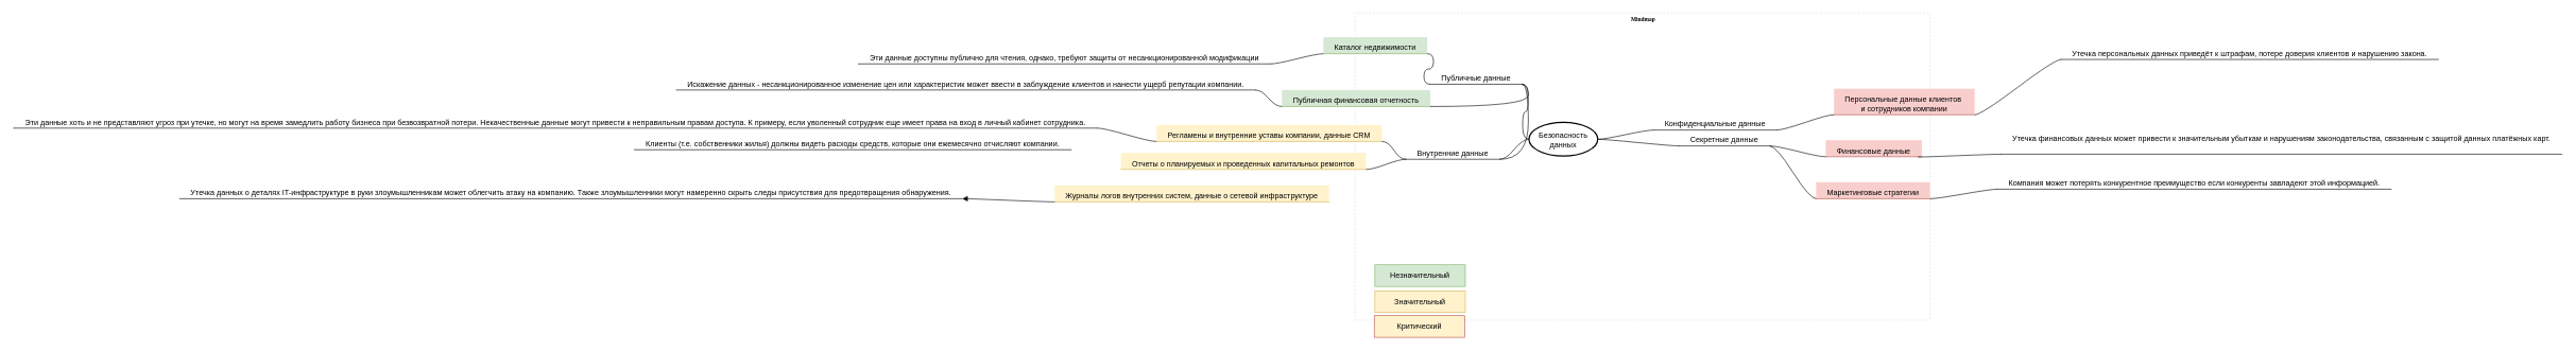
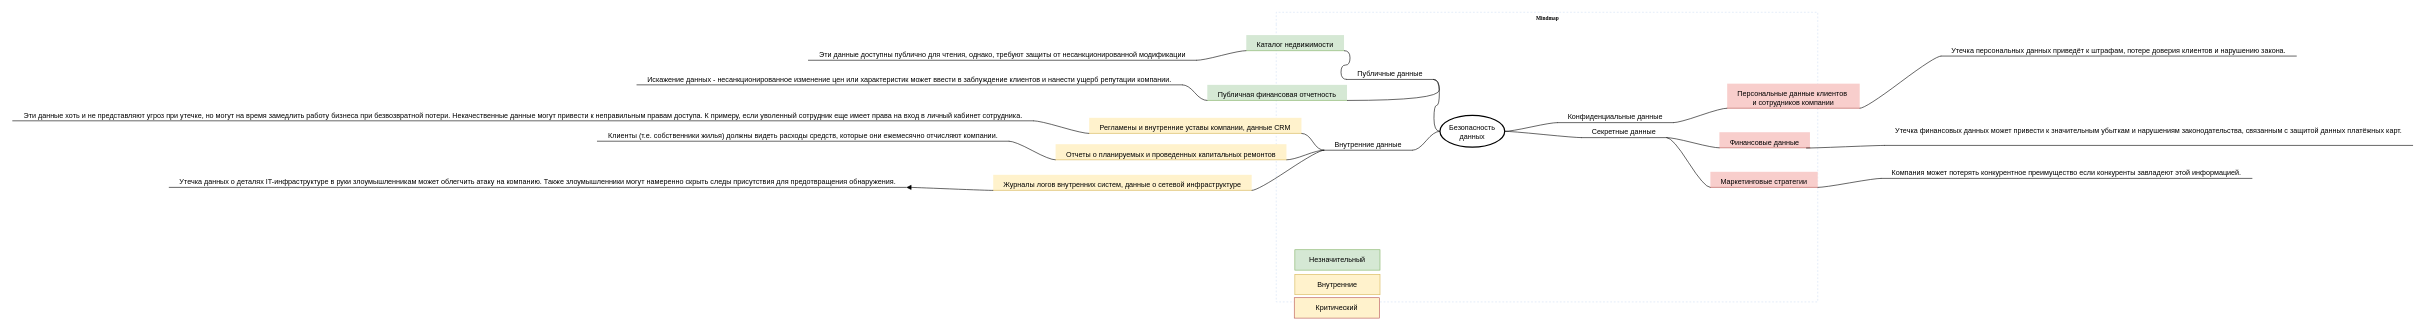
  <mxCell id="0" />
  <mxCell id="1" parent="0" />
  <mxCell id="2" value="Mindmap" style="swimlane;html=1;startSize=20;horizontal=1;containerType=tree;labelBackgroundColor=none;strokeColor=#D4E1F5;strokeWidth=1;fillColor=none;fontFamily=Comic Sans MS;fontSize=9;swimlaneLine=0;dashed=1;collapsible=0;" parent="1" vertex="1"><mxGeometry x="2127" y="20" width="903" height="483" as="geometry" /></mxCell>
  <mxCell id="3" value="Безопасность данных" style="ellipse;whiteSpace=wrap;html=1;align=center;container=1;recursiveResize=0;treeFolding=1;strokeWidth=2;" parent="2" vertex="1"><mxGeometry x="273" y="172" width="108" height="53" as="geometry" /></mxCell>
  <mxCell id="4" value="Конфиденциальные данные" style="whiteSpace=wrap;html=1;shape=partialRectangle;top=0;left=0;bottom=1;right=0;points=[[0,1],[1,1]];fillColor=none;align=center;verticalAlign=bottom;routingCenterY=0.5;snapToPoint=1;recursiveResize=0;autosize=1;treeFolding=1;treeMoving=1;newEdgeStyle={&quot;edgeStyle&quot;:&quot;entityRelationEdgeStyle&quot;,&quot;startArrow&quot;:&quot;none&quot;,&quot;endArrow&quot;:&quot;none&quot;,&quot;segment&quot;:10,&quot;curved&quot;:1,&quot;sourcePerimeterSpacing&quot;:0,&quot;targetPerimeterSpacing&quot;:0};" vertex="1" parent="2"><mxGeometry x="469" y="158" width="193" height="26" as="geometry" /></mxCell>
  <mxCell id="5" value="" style="edgeStyle=entityRelationEdgeStyle;startArrow=none;endArrow=none;segment=10;curved=1;sourcePerimeterSpacing=0;targetPerimeterSpacing=0;rounded=0;exitX=1;exitY=0.5;exitDx=0;exitDy=0;" edge="1" target="4" parent="2" source="3"><mxGeometry relative="1" as="geometry"><mxPoint x="485" y="204" as="sourcePoint" /></mxGeometry></mxCell>
  <mxCell id="6" value="&lt;div&gt;Персональные данные клиентов&amp;nbsp;&lt;/div&gt;&lt;div&gt;и сотрудников компании&lt;/div&gt;" style="whiteSpace=wrap;html=1;shape=partialRectangle;top=0;left=0;bottom=1;right=0;points=[[0,1],[1,1]];fillColor=#f8cecc;align=center;verticalAlign=bottom;routingCenterY=0.5;snapToPoint=1;recursiveResize=0;autosize=1;treeFolding=1;treeMoving=1;newEdgeStyle={&quot;edgeStyle&quot;:&quot;entityRelationEdgeStyle&quot;,&quot;startArrow&quot;:&quot;none&quot;,&quot;endArrow&quot;:&quot;none&quot;,&quot;segment&quot;:10,&quot;curved&quot;:1,&quot;sourcePerimeterSpacing&quot;:0,&quot;targetPerimeterSpacing&quot;:0};strokeColor=#b85450;" vertex="1" parent="2"><mxGeometry x="752" y="119" width="221" height="41" as="geometry" /></mxCell>
  <mxCell id="7" value="" style="edgeStyle=entityRelationEdgeStyle;startArrow=none;endArrow=none;segment=10;curved=1;sourcePerimeterSpacing=0;targetPerimeterSpacing=0;rounded=0;exitX=1;exitY=1;exitDx=0;exitDy=0;" edge="1" target="6" parent="2" source="4"><mxGeometry relative="1" as="geometry"><mxPoint x="688" y="188" as="sourcePoint" /></mxGeometry></mxCell>
  <mxCell id="8" value="Секретные данные" style="whiteSpace=wrap;html=1;shape=partialRectangle;top=0;left=0;bottom=1;right=0;points=[[0,1],[1,1]];fillColor=none;align=center;verticalAlign=bottom;routingCenterY=0.5;snapToPoint=1;recursiveResize=0;autosize=1;treeFolding=1;treeMoving=1;newEdgeStyle={&quot;edgeStyle&quot;:&quot;entityRelationEdgeStyle&quot;,&quot;startArrow&quot;:&quot;none&quot;,&quot;endArrow&quot;:&quot;none&quot;,&quot;segment&quot;:10,&quot;curved&quot;:1,&quot;sourcePerimeterSpacing&quot;:0,&quot;targetPerimeterSpacing&quot;:0};" vertex="1" parent="2"><mxGeometry x="509" y="183" width="142" height="26" as="geometry" /></mxCell>
  <mxCell id="9" value="" style="edgeStyle=entityRelationEdgeStyle;startArrow=none;endArrow=none;segment=10;curved=1;sourcePerimeterSpacing=0;targetPerimeterSpacing=0;rounded=0;exitX=1;exitY=0.5;exitDx=0;exitDy=0;" edge="1" target="8" parent="2" source="3"><mxGeometry relative="1" as="geometry"><mxPoint x="499" y="229" as="sourcePoint" /></mxGeometry></mxCell>
  <mxCell id="10" value="Маркетинговые стратегии" style="whiteSpace=wrap;html=1;shape=partialRectangle;top=0;left=0;bottom=1;right=0;points=[[0,1],[1,1]];fillColor=#f8cecc;align=center;verticalAlign=bottom;routingCenterY=0.5;snapToPoint=1;recursiveResize=0;autosize=1;treeFolding=1;treeMoving=1;newEdgeStyle={&quot;edgeStyle&quot;:&quot;entityRelationEdgeStyle&quot;,&quot;startArrow&quot;:&quot;none&quot;,&quot;endArrow&quot;:&quot;none&quot;,&quot;segment&quot;:10,&quot;curved&quot;:1,&quot;sourcePerimeterSpacing&quot;:0,&quot;targetPerimeterSpacing&quot;:0};strokeColor=#b85450;" vertex="1" parent="2"><mxGeometry x="724" y="266" width="179" height="26" as="geometry" /></mxCell>
  <mxCell id="11" value="" style="edgeStyle=entityRelationEdgeStyle;startArrow=none;endArrow=none;segment=10;curved=1;sourcePerimeterSpacing=0;targetPerimeterSpacing=0;rounded=0;exitX=1;exitY=1;exitDx=0;exitDy=0;" edge="1" target="10" parent="2" source="8"><mxGeometry relative="1" as="geometry"><mxPoint x="733" y="312" as="sourcePoint" /></mxGeometry></mxCell>
  <mxCell id="12" value="Финансовые данные" style="whiteSpace=wrap;html=1;shape=partialRectangle;top=0;left=0;bottom=1;right=0;points=[[0,1],[1,1]];fillColor=#f8cecc;align=center;verticalAlign=bottom;routingCenterY=0.5;snapToPoint=1;recursiveResize=0;autosize=1;treeFolding=1;treeMoving=1;newEdgeStyle={&quot;edgeStyle&quot;:&quot;entityRelationEdgeStyle&quot;,&quot;startArrow&quot;:&quot;none&quot;,&quot;endArrow&quot;:&quot;none&quot;,&quot;segment&quot;:10,&quot;curved&quot;:1,&quot;sourcePerimeterSpacing&quot;:0,&quot;targetPerimeterSpacing&quot;:0};strokeColor=#b85450;" vertex="1" parent="2"><mxGeometry x="739" y="200" width="151" height="26" as="geometry" /></mxCell>
  <mxCell id="13" value="" style="edgeStyle=entityRelationEdgeStyle;startArrow=none;endArrow=none;segment=10;curved=1;sourcePerimeterSpacing=0;targetPerimeterSpacing=0;rounded=0;exitX=1;exitY=1;exitDx=0;exitDy=0;" edge="1" target="12" parent="2" source="8"><mxGeometry relative="1" as="geometry"><mxPoint x="734" y="246" as="sourcePoint" /></mxGeometry></mxCell>
  <mxCell id="14" value="&lt;div&gt;Публичные данные&lt;/div&gt;" style="whiteSpace=wrap;html=1;shape=partialRectangle;top=0;left=0;bottom=1;right=0;points=[[0,1],[1,1]];fillColor=none;align=center;verticalAlign=bottom;routingCenterY=0.5;snapToPoint=1;recursiveResize=0;autosize=1;treeFolding=1;treeMoving=1;newEdgeStyle={&quot;edgeStyle&quot;:&quot;entityRelationEdgeStyle&quot;,&quot;startArrow&quot;:&quot;none&quot;,&quot;endArrow&quot;:&quot;none&quot;,&quot;segment&quot;:10,&quot;curved&quot;:1,&quot;sourcePerimeterSpacing&quot;:0,&quot;targetPerimeterSpacing&quot;:0};" vertex="1" parent="2"><mxGeometry x="118" y="86" width="144" height="26" as="geometry" /></mxCell>
  <mxCell id="15" value="" style="edgeStyle=entityRelationEdgeStyle;startArrow=none;endArrow=none;segment=10;curved=1;sourcePerimeterSpacing=0;targetPerimeterSpacing=0;rounded=0;exitX=0;exitY=0.5;exitDx=0;exitDy=0;" edge="1" target="14" parent="2" source="3"><mxGeometry relative="1" as="geometry"><mxPoint x="68" y="145" as="sourcePoint" /></mxGeometry></mxCell>
  <mxCell id="16" value="Внутренние данные" style="whiteSpace=wrap;html=1;shape=partialRectangle;top=0;left=0;bottom=1;right=0;points=[[0,1],[1,1]];fillColor=none;align=center;verticalAlign=bottom;routingCenterY=0.5;snapToPoint=1;recursiveResize=0;autosize=1;treeFolding=1;treeMoving=1;newEdgeStyle={&quot;edgeStyle&quot;:&quot;entityRelationEdgeStyle&quot;,&quot;startArrow&quot;:&quot;none&quot;,&quot;endArrow&quot;:&quot;none&quot;,&quot;segment&quot;:10,&quot;curved&quot;:1,&quot;sourcePerimeterSpacing&quot;:0,&quot;targetPerimeterSpacing&quot;:0};" vertex="1" parent="2"><mxGeometry x="80" y="204" width="147" height="26" as="geometry" /></mxCell>
  <mxCell id="17" value="" style="edgeStyle=entityRelationEdgeStyle;startArrow=none;endArrow=none;segment=10;curved=1;sourcePerimeterSpacing=0;targetPerimeterSpacing=0;rounded=0;exitX=0;exitY=0.5;exitDx=0;exitDy=0;" edge="1" target="16" parent="2" source="3"><mxGeometry relative="1" as="geometry"><mxPoint x="95" y="212" as="sourcePoint" /></mxGeometry></mxCell>
  <mxCell id="18" value="Незначительный" style="rounded=0;whiteSpace=wrap;html=1;fillColor=#d5e8d4;strokeColor=#82b366;" vertex="1" parent="2"><mxGeometry x="31" y="396" width="142" height="34" as="geometry" /></mxCell>
- <mxCell id="19" value="Значительный" style="rounded=0;whiteSpace=wrap;html=1;fillColor=#fff2cc;strokeColor=#d6b656;" vertex="1" parent="2"><mxGeometry x="31" y="437" width="142" height="34" as="geometry" /></mxCell>
+ <mxCell id="19" value="Внутренние" style="rounded=0;whiteSpace=wrap;html=1;fillColor=#fff2cc;strokeColor=#d6b656;" vertex="1" parent="2"><mxGeometry x="31" y="437" width="142" height="34" as="geometry" /></mxCell>
  <mxCell id="20" value="Каталог недвижимости" style="whiteSpace=wrap;html=1;shape=partialRectangle;top=0;left=0;bottom=1;right=0;points=[[0,1],[1,1]];fillColor=#d5e8d4;align=center;verticalAlign=bottom;routingCenterY=0.5;snapToPoint=1;recursiveResize=0;autosize=1;treeFolding=1;treeMoving=1;newEdgeStyle={&quot;edgeStyle&quot;:&quot;entityRelationEdgeStyle&quot;,&quot;startArrow&quot;:&quot;none&quot;,&quot;endArrow&quot;:&quot;none&quot;,&quot;segment&quot;:10,&quot;curved&quot;:1,&quot;sourcePerimeterSpacing&quot;:0,&quot;targetPerimeterSpacing&quot;:0};strokeColor=#82b366;" vertex="1" parent="1"><mxGeometry x="2077" y="58" width="163" height="26" as="geometry" /></mxCell>
  <mxCell id="21" value="" style="edgeStyle=entityRelationEdgeStyle;startArrow=none;endArrow=none;segment=10;curved=1;sourcePerimeterSpacing=0;targetPerimeterSpacing=0;rounded=0;exitX=0;exitY=1;exitDx=0;exitDy=0;" edge="1" target="20" parent="1" source="14"><mxGeometry relative="1" as="geometry"><mxPoint x="2078" y="104" as="sourcePoint" /></mxGeometry></mxCell>
  <mxCell id="22" value="Публичная финансовая отчетность" style="whiteSpace=wrap;html=1;shape=partialRectangle;top=0;left=0;bottom=1;right=0;points=[[0,1],[1,1]];fillColor=#d5e8d4;align=center;verticalAlign=bottom;routingCenterY=0.5;snapToPoint=1;recursiveResize=0;autosize=1;treeFolding=1;treeMoving=1;newEdgeStyle={&quot;edgeStyle&quot;:&quot;entityRelationEdgeStyle&quot;,&quot;startArrow&quot;:&quot;none&quot;,&quot;endArrow&quot;:&quot;none&quot;,&quot;segment&quot;:10,&quot;curved&quot;:1,&quot;sourcePerimeterSpacing&quot;:0,&quot;targetPerimeterSpacing&quot;:0};strokeColor=#82b366;" vertex="1" parent="1"><mxGeometry x="2012" y="141" width="233" height="26" as="geometry" /></mxCell>
  <mxCell id="23" value="" style="edgeStyle=entityRelationEdgeStyle;startArrow=none;endArrow=none;segment=10;curved=1;sourcePerimeterSpacing=0;targetPerimeterSpacing=0;rounded=0;" edge="1" target="22" parent="1" source="14"><mxGeometry relative="1" as="geometry"><mxPoint x="2048" y="187" as="sourcePoint" /></mxGeometry></mxCell>
  <mxCell id="24" value="Регламены и внутренние уставы компании, данные CRM" style="whiteSpace=wrap;html=1;shape=partialRectangle;top=0;left=0;bottom=1;right=0;points=[[0,1],[1,1]];fillColor=#fff2cc;align=center;verticalAlign=bottom;routingCenterY=0.5;snapToPoint=1;recursiveResize=0;autosize=1;treeFolding=1;treeMoving=1;newEdgeStyle={&quot;edgeStyle&quot;:&quot;entityRelationEdgeStyle&quot;,&quot;startArrow&quot;:&quot;none&quot;,&quot;endArrow&quot;:&quot;none&quot;,&quot;segment&quot;:10,&quot;curved&quot;:1,&quot;sourcePerimeterSpacing&quot;:0,&quot;targetPerimeterSpacing&quot;:0};strokeColor=#d6b656;" vertex="1" parent="1"><mxGeometry x="1815" y="196" width="354" height="26" as="geometry" /></mxCell>
  <mxCell id="25" value="" style="edgeStyle=entityRelationEdgeStyle;startArrow=none;endArrow=none;segment=10;curved=1;sourcePerimeterSpacing=0;targetPerimeterSpacing=0;rounded=0;exitX=0;exitY=1;exitDx=0;exitDy=0;" edge="1" target="24" parent="1" source="16"><mxGeometry relative="1" as="geometry"><mxPoint x="2030" y="240" as="sourcePoint" /></mxGeometry></mxCell>
  <mxCell id="26" value="Отчеты о планируемых и проведенных капитальных ремонтов" style="whiteSpace=wrap;html=1;shape=partialRectangle;top=0;left=0;bottom=1;right=0;points=[[0,1],[1,1]];fillColor=#fff2cc;align=center;verticalAlign=bottom;routingCenterY=0.5;snapToPoint=1;recursiveResize=0;autosize=1;treeFolding=1;treeMoving=1;newEdgeStyle={&quot;edgeStyle&quot;:&quot;entityRelationEdgeStyle&quot;,&quot;startArrow&quot;:&quot;none&quot;,&quot;endArrow&quot;:&quot;none&quot;,&quot;segment&quot;:10,&quot;curved&quot;:1,&quot;sourcePerimeterSpacing&quot;:0,&quot;targetPerimeterSpacing&quot;:0};strokeColor=#d6b656;" vertex="1" parent="1"><mxGeometry x="1759" y="240" width="385" height="26" as="geometry" /></mxCell>
  <mxCell id="27" value="" style="edgeStyle=entityRelationEdgeStyle;startArrow=none;endArrow=none;segment=10;curved=1;sourcePerimeterSpacing=0;targetPerimeterSpacing=0;rounded=0;" edge="1" target="26" parent="1" source="16"><mxGeometry relative="1" as="geometry"><mxPoint x="1995" y="281" as="sourcePoint" /></mxGeometry></mxCell>
  <mxCell id="28" value="Журналы логов внутренних систем, данные о сетевой инфраструктуре" style="whiteSpace=wrap;html=1;shape=partialRectangle;top=0;left=0;bottom=1;right=0;points=[[0,1],[1,1]];fillColor=#fff2cc;align=center;verticalAlign=bottom;routingCenterY=0.5;snapToPoint=1;recursiveResize=0;autosize=1;treeFolding=1;treeMoving=1;newEdgeStyle={&quot;edgeStyle&quot;:&quot;entityRelationEdgeStyle&quot;,&quot;startArrow&quot;:&quot;none&quot;,&quot;endArrow&quot;:&quot;none&quot;,&quot;segment&quot;:10,&quot;curved&quot;:1,&quot;sourcePerimeterSpacing&quot;:0,&quot;targetPerimeterSpacing&quot;:0};strokeColor=#d6b656;" vertex="1" parent="1"><mxGeometry x="1655" y="291" width="431" height="26" as="geometry" /></mxCell>
- <mxCell id="29" value="" style="edgeStyle=entityRelationEdgeStyle;startArrow=none;endArrow=none;segment=10;curved=1;sourcePerimeterSpacing=0;targetPerimeterSpacing=0;rounded=0;" edge="1" target="14" parent="1" source="16"><mxGeometry relative="1" as="geometry"><mxPoint x="1953" y="332" as="sourcePoint" /></mxGeometry></mxCell>
+ <mxCell id="29" value="" style="edgeStyle=entityRelationEdgeStyle;startArrow=none;endArrow=none;segment=10;curved=1;sourcePerimeterSpacing=0;targetPerimeterSpacing=0;rounded=0;" edge="1" target="28" parent="1" source="16"><mxGeometry relative="1" as="geometry"><mxPoint x="1953" y="332" as="sourcePoint" /></mxGeometry></mxCell>
  <mxCell id="30" value="Эти данные доступны публично для чтения, однако, требуют защиты от несанкционированной модификации" style="whiteSpace=wrap;html=1;shape=partialRectangle;top=0;left=0;bottom=1;right=0;points=[[0,1],[1,1]];fillColor=none;align=center;verticalAlign=bottom;routingCenterY=0.5;snapToPoint=1;recursiveResize=0;autosize=1;treeFolding=1;treeMoving=1;newEdgeStyle={&quot;edgeStyle&quot;:&quot;entityRelationEdgeStyle&quot;,&quot;startArrow&quot;:&quot;none&quot;,&quot;endArrow&quot;:&quot;none&quot;,&quot;segment&quot;:10,&quot;curved&quot;:1,&quot;sourcePerimeterSpacing&quot;:0,&quot;targetPerimeterSpacing&quot;:0};" vertex="1" parent="1"><mxGeometry x="1347" y="74" width="647" height="26" as="geometry" /></mxCell>
  <mxCell id="31" value="" style="edgeStyle=entityRelationEdgeStyle;startArrow=none;endArrow=none;segment=10;curved=1;sourcePerimeterSpacing=0;targetPerimeterSpacing=0;rounded=0;exitX=0;exitY=1;exitDx=0;exitDy=0;" edge="1" target="30" parent="1" source="20"><mxGeometry relative="1" as="geometry"><mxPoint x="1952" y="40" as="sourcePoint" /></mxGeometry></mxCell>
  <mxCell id="32" value="Искажение данных - несанкционированное изменение цен или характеристик может ввести в заблуждение клиентов и нанести ущерб репутации компании." style="whiteSpace=wrap;html=1;shape=partialRectangle;top=0;left=0;bottom=1;right=0;points=[[0,1],[1,1]];fillColor=none;align=center;verticalAlign=bottom;routingCenterY=0.5;snapToPoint=1;recursiveResize=0;autosize=1;treeFolding=1;treeMoving=1;newEdgeStyle={&quot;edgeStyle&quot;:&quot;entityRelationEdgeStyle&quot;,&quot;startArrow&quot;:&quot;none&quot;,&quot;endArrow&quot;:&quot;none&quot;,&quot;segment&quot;:10,&quot;curved&quot;:1,&quot;sourcePerimeterSpacing&quot;:0,&quot;targetPerimeterSpacing&quot;:0};" vertex="1" parent="1"><mxGeometry x="1061" y="115" width="909" height="26" as="geometry" /></mxCell>
  <mxCell id="33" value="" style="edgeStyle=entityRelationEdgeStyle;startArrow=none;endArrow=none;segment=10;curved=1;sourcePerimeterSpacing=0;targetPerimeterSpacing=0;rounded=0;exitX=0;exitY=1;exitDx=0;exitDy=0;" edge="1" target="32" parent="1" source="22"><mxGeometry relative="1" as="geometry"><mxPoint x="1585" y="155" as="sourcePoint" /></mxGeometry></mxCell>
  <mxCell id="34" value="Эти данные хоть и не представляют угроз при утечке, но могут на время замедлить работу бизнеса при безвозвратной потери. Некачественные данные могут привести к неправильным правам доступа. К примеру, если уволенный сотрудник еще имеет права на вход в личный кабинет сотрудника." style="whiteSpace=wrap;html=1;shape=partialRectangle;top=0;left=0;bottom=1;right=0;points=[[0,1],[1,1]];fillColor=none;align=center;verticalAlign=bottom;routingCenterY=0.5;snapToPoint=1;recursiveResize=0;autosize=1;treeFolding=1;treeMoving=1;newEdgeStyle={&quot;edgeStyle&quot;:&quot;entityRelationEdgeStyle&quot;,&quot;startArrow&quot;:&quot;none&quot;,&quot;endArrow&quot;:&quot;none&quot;,&quot;segment&quot;:10,&quot;curved&quot;:1,&quot;sourcePerimeterSpacing&quot;:0,&quot;targetPerimeterSpacing&quot;:0};" vertex="1" parent="1"><mxGeometry x="20" y="175" width="1702" height="26" as="geometry" /></mxCell>
  <mxCell id="35" value="" style="edgeStyle=entityRelationEdgeStyle;startArrow=none;endArrow=none;segment=10;curved=1;sourcePerimeterSpacing=0;targetPerimeterSpacing=0;rounded=0;" edge="1" target="34" parent="1" source="24"><mxGeometry relative="1" as="geometry"><mxPoint x="1324" y="207" as="sourcePoint" /></mxGeometry></mxCell>
  <mxCell id="36" value="Клиенты (т.е. собственники жилья) должны видеть расходы средств, которые они ежемесячно отчисляют компании." style="whiteSpace=wrap;html=1;shape=partialRectangle;top=0;left=0;bottom=1;right=0;points=[[0,1],[1,1]];fillColor=none;align=center;verticalAlign=bottom;routingCenterY=0.5;snapToPoint=1;recursiveResize=0;autosize=1;treeFolding=1;treeMoving=1;newEdgeStyle={&quot;edgeStyle&quot;:&quot;entityRelationEdgeStyle&quot;,&quot;startArrow&quot;:&quot;none&quot;,&quot;endArrow&quot;:&quot;none&quot;,&quot;segment&quot;:10,&quot;curved&quot;:1,&quot;sourcePerimeterSpacing&quot;:0,&quot;targetPerimeterSpacing&quot;:0};" vertex="1" parent="1"><mxGeometry x="995" y="209" width="686" height="26" as="geometry" /></mxCell>
+ <mxCell id="37" value="" style="edgeStyle=entityRelationEdgeStyle;startArrow=none;endArrow=none;segment=10;curved=1;sourcePerimeterSpacing=0;targetPerimeterSpacing=0;rounded=0;" edge="1" target="36" parent="1" source="26"><mxGeometry relative="1" as="geometry"><mxPoint x="1257" y="255" as="sourcePoint" /></mxGeometry></mxCell>
  <mxCell id="38" value="Утечка данных о деталях IT-инфраструктуре в руки злоумышленникам может облегчить атаку на компанию. Также злоумышленники могут намеренно скрыть следы присутствия для предотвращения обнаружения." style="whiteSpace=wrap;html=1;shape=partialRectangle;top=0;left=0;bottom=1;right=0;points=[[0,1],[1,1]];fillColor=none;align=center;verticalAlign=bottom;routingCenterY=0.5;snapToPoint=1;recursiveResize=0;autosize=1;treeFolding=1;treeMoving=1;newEdgeStyle={&quot;edgeStyle&quot;:&quot;entityRelationEdgeStyle&quot;,&quot;startArrow&quot;:&quot;none&quot;,&quot;endArrow&quot;:&quot;none&quot;,&quot;segment&quot;:10,&quot;curved&quot;:1,&quot;sourcePerimeterSpacing&quot;:0,&quot;targetPerimeterSpacing&quot;:0};" vertex="1" parent="1"><mxGeometry x="281" y="286" width="1229" height="26" as="geometry" /></mxCell>
  <mxCell id="39" value="" style="edgeStyle=entityRelationEdgeStyle;startArrow=none;endArrow=block;segment=10;curved=1;sourcePerimeterSpacing=0;targetPerimeterSpacing=0;rounded=0;" edge="1" target="38" parent="1" source="28"><mxGeometry relative="1" as="geometry"><mxPoint x="1217" y="313" as="sourcePoint" /></mxGeometry></mxCell>
  <mxCell id="40" value="Утечка персональных данных приведёт к штрафам, потере доверия клиентов и нарушению закона." style="whiteSpace=wrap;html=1;shape=partialRectangle;top=0;left=0;bottom=1;right=0;points=[[0,1],[1,1]];fillColor=none;align=center;verticalAlign=bottom;routingCenterY=0.5;snapToPoint=1;recursiveResize=0;autosize=1;treeFolding=1;treeMoving=1;newEdgeStyle={&quot;edgeStyle&quot;:&quot;entityRelationEdgeStyle&quot;,&quot;startArrow&quot;:&quot;none&quot;,&quot;endArrow&quot;:&quot;none&quot;,&quot;segment&quot;:10,&quot;curved&quot;:1,&quot;sourcePerimeterSpacing&quot;:0,&quot;targetPerimeterSpacing&quot;:0};" vertex="1" parent="1"><mxGeometry x="3236" y="67" width="592" height="26" as="geometry" /></mxCell>
  <mxCell id="41" value="" style="edgeStyle=entityRelationEdgeStyle;startArrow=none;endArrow=none;segment=10;curved=1;sourcePerimeterSpacing=0;targetPerimeterSpacing=0;rounded=0;" edge="1" target="40" parent="1" source="6"><mxGeometry relative="1" as="geometry"><mxPoint x="3202" y="98" as="sourcePoint" /></mxGeometry></mxCell>
  <mxCell id="42" value="Утечка финансовых данных может привести к значительным убыткам и нарушениям законодательства, связанным с защитой данных платёжных карт.&lt;div&gt;&lt;br&gt;&lt;/div&gt;" style="whiteSpace=wrap;html=1;shape=partialRectangle;top=0;left=0;bottom=1;right=0;points=[[0,1],[1,1]];fillColor=none;align=center;verticalAlign=bottom;routingCenterY=0.5;snapToPoint=1;recursiveResize=0;autosize=1;treeFolding=1;treeMoving=1;newEdgeStyle={&quot;edgeStyle&quot;:&quot;entityRelationEdgeStyle&quot;,&quot;startArrow&quot;:&quot;none&quot;,&quot;endArrow&quot;:&quot;none&quot;,&quot;segment&quot;:10,&quot;curved&quot;:1,&quot;sourcePerimeterSpacing&quot;:0,&quot;targetPerimeterSpacing&quot;:0};" vertex="1" parent="1"><mxGeometry x="3142" y="201" width="880" height="41" as="geometry" /></mxCell>
  <mxCell id="43" value="" style="edgeStyle=entityRelationEdgeStyle;startArrow=none;endArrow=none;segment=10;curved=1;sourcePerimeterSpacing=0;targetPerimeterSpacing=0;rounded=0;exitX=0.958;exitY=1.016;exitDx=0;exitDy=0;exitPerimeter=0;" edge="1" target="42" parent="1" source="12"><mxGeometry relative="1" as="geometry"><mxPoint x="3078" y="249" as="sourcePoint" /></mxGeometry></mxCell>
  <mxCell id="44" value="Компания может потерять конкурентное преимущество если конкуренты завладеют этой информацией." style="whiteSpace=wrap;html=1;shape=partialRectangle;top=0;left=0;bottom=1;right=0;points=[[0,1],[1,1]];fillColor=none;align=center;verticalAlign=bottom;routingCenterY=0.5;snapToPoint=1;recursiveResize=0;autosize=1;treeFolding=1;treeMoving=1;newEdgeStyle={&quot;edgeStyle&quot;:&quot;entityRelationEdgeStyle&quot;,&quot;startArrow&quot;:&quot;none&quot;,&quot;endArrow&quot;:&quot;none&quot;,&quot;segment&quot;:10,&quot;curved&quot;:1,&quot;sourcePerimeterSpacing&quot;:0,&quot;targetPerimeterSpacing&quot;:0};" vertex="1" parent="1"><mxGeometry x="3136" y="271" width="618" height="26" as="geometry" /></mxCell>
  <mxCell id="45" value="" style="edgeStyle=entityRelationEdgeStyle;startArrow=none;endArrow=none;segment=10;curved=1;sourcePerimeterSpacing=0;targetPerimeterSpacing=0;rounded=0;" edge="1" target="44" parent="1" source="10"><mxGeometry relative="1" as="geometry"><mxPoint x="3088" y="334" as="sourcePoint" /><Array as="points"><mxPoint x="3004" y="310" /><mxPoint x="3017" y="308" /></Array></mxGeometry></mxCell>
  <mxCell id="46" value="Критический" style="rounded=0;whiteSpace=wrap;html=1;fillColor=#fff2cc;strokeColor=#b85450;" vertex="1" parent="1"><mxGeometry x="2157" y="496" width="142" height="34" as="geometry" /></mxCell>
